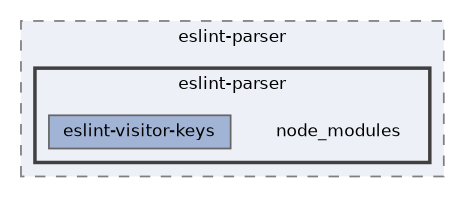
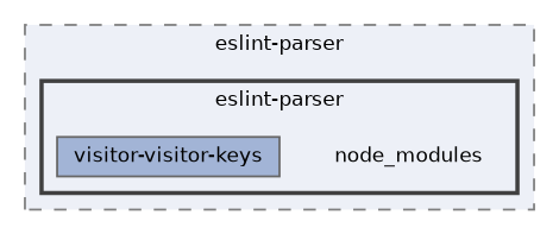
  digraph {
    compound=true
    node [fontname=Helvetica fontsize=10]
    n1 [height=0.2 label=node_modules shape=plaintext width=0.4 color=blue]
-   n2 [color=gray40 fillcolor="#a2b4d6" height=0.2 label="eslint-visitor-keys" shape=box style=filled width=0.4]
+   n2 [color=gray40 fillcolor="#a2b4d6" height=0.2 label="visitor-visitor-keys" shape=box style=filled width=0.4]
    subgraph cluster_1 {
      bgcolor="#edf0f7"
      fontname=Helvetica
      fontsize=10
      label="eslint-parser"
      pencolor=grey50
      style="filled,dashed"
      subgraph cluster_2 {
        bgcolor="#edf0f7"
        fontname=Helvetica
        fontsize=10
        pencolor=grey25
        style="filled,bold"
        n1
        n2
      }
    }
  }
